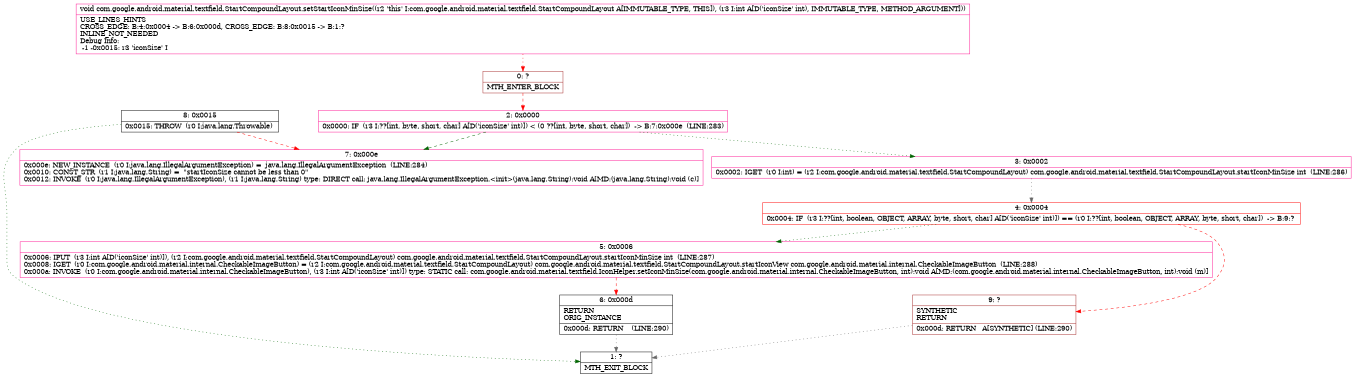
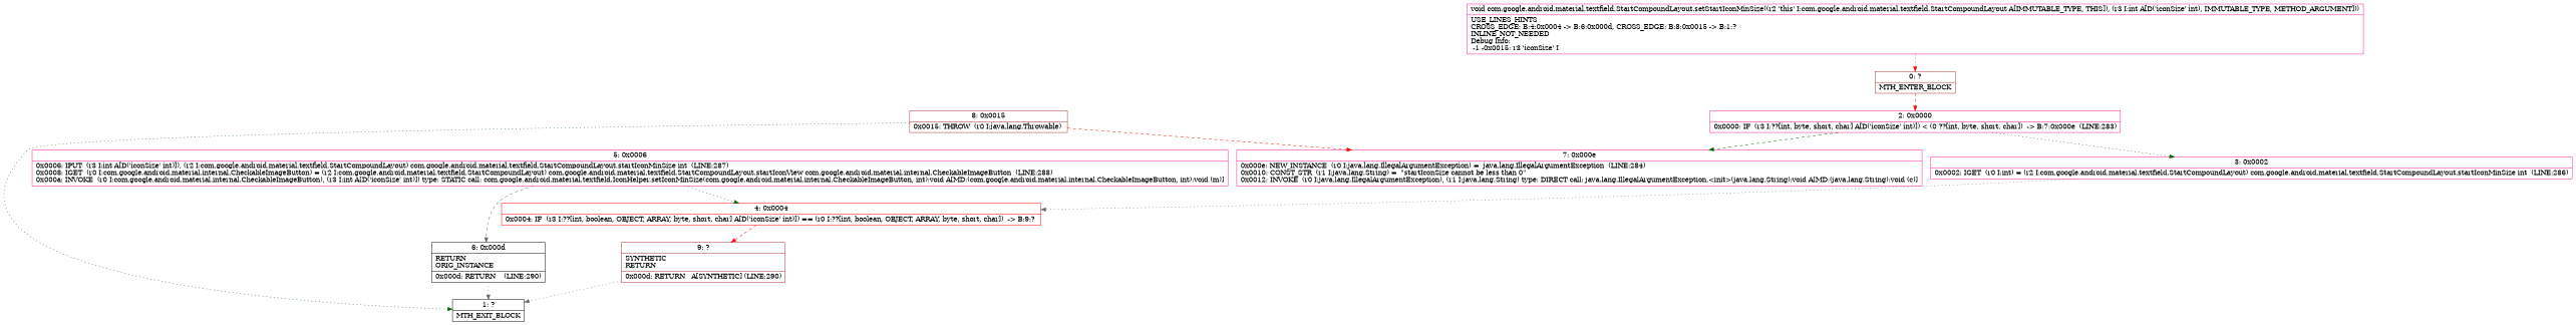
  digraph {
    node [color=deeppink shape=record]
    edge [color=red style=dotted]
    n1 [color=brown label="{0\:\ ?|MTH_ENTER_BLOCK\l}"]
    n2 [label="{2\:\ 0x0000|0x0000: IF  (r3 I:??[int, byte, short, char] A[D('iconSize' int)]) \< (0 ??[int, byte, short, char])  \-\> B:7:0x000e  (LINE:283)\l}"]
    n3 [label="{3\:\ 0x0002|0x0002: IGET  (r0 I:int) = (r2 I:com.google.android.material.textfield.StartCompoundLayout) com.google.android.material.textfield.StartCompoundLayout.startIconMinSize int  (LINE:286)\l}"]
    n4 [label="{7\:\ 0x000e|0x000e: NEW_INSTANCE  (r0 I:java.lang.IllegalArgumentException) =  java.lang.IllegalArgumentException  (LINE:284)\l0x0010: CONST_STR  (r1 I:java.lang.String) =  \"startIconSize cannot be less than 0\" \l0x0012: INVOKE  (r0 I:java.lang.IllegalArgumentException), (r1 I:java.lang.String) type: DIRECT call: java.lang.IllegalArgumentException.\<init\>(java.lang.String):void A[MD:(java.lang.String):void (c)]\l}"]
    n5 [color=red label="{4\:\ 0x0004|0x0004: IF  (r3 I:??[int, boolean, OBJECT, ARRAY, byte, short, char] A[D('iconSize' int)]) == (r0 I:??[int, boolean, OBJECT, ARRAY, byte, short, char])  \-\> B:9:? \l}"]
    n6 [label="{5\:\ 0x0006|0x0006: IPUT  (r3 I:int A[D('iconSize' int)]), (r2 I:com.google.android.material.textfield.StartCompoundLayout) com.google.android.material.textfield.StartCompoundLayout.startIconMinSize int  (LINE:287)\l0x0008: IGET  (r0 I:com.google.android.material.internal.CheckableImageButton) = (r2 I:com.google.android.material.textfield.StartCompoundLayout) com.google.android.material.textfield.StartCompoundLayout.startIconView com.google.android.material.internal.CheckableImageButton  (LINE:288)\l0x000a: INVOKE  (r0 I:com.google.android.material.internal.CheckableImageButton), (r3 I:int A[D('iconSize' int)]) type: STATIC call: com.google.android.material.textfield.IconHelper.setIconMinSize(com.google.android.material.internal.CheckableImageButton, int):void A[MD:(com.google.android.material.internal.CheckableImageButton, int):void (m)]\l}"]
    n7 [color=brown label="{9\:\ ?|SYNTHETIC\lRETURN\l|0x000d: RETURN   A[SYNTHETIC] (LINE:290)\l}"]
    n8 [color=black label="{6\:\ 0x000d|RETURN\lORIG_INSTANCE\l|0x000d: RETURN    (LINE:290)\l}"]
    n9 [color=black label="{1\:\ ?|MTH_EXIT_BLOCK\l}"]
-   n10 [color=black label="{8\:\ 0x0015|0x0015: THROW  (r0 I:java.lang.Throwable) \l}"]
+   n10 [color=brown label="{8\:\ 0x0015|0x0015: THROW  (r0 I:java.lang.Throwable) \l}"]
    n11 [label="{void com.google.android.material.textfield.StartCompoundLayout.setStartIconMinSize((r2 'this' I:com.google.android.material.textfield.StartCompoundLayout A[IMMUTABLE_TYPE, THIS]), (r3 I:int A[D('iconSize' int), IMMUTABLE_TYPE, METHOD_ARGUMENT]))  | USE_LINES_HINTS\lCROSS_EDGE: B:4:0x0004 \-\> B:6:0x000d, CROSS_EDGE: B:8:0x0015 \-\> B:1:?\lINLINE_NOT_NEEDED\lDebug Info:\l  \-1 \-0x0015: r3 'iconSize' I\l}"]
    n1 -> n2 [style=dashed]
    n2 -> n3 [color=darkgreen]
    n2 -> n4 [color=darkgreen style=dashed]
    n3 -> n5 [color=gray40]
-   n5 -> n6 [color=darkgreen]
+   n6 -> n5 [color=darkgreen]
    n5 -> n7 [style=dashed]
-   n6 -> n8 [style=dashed]
+   n6 -> n8 [color=gray40 style=dashed]
    n7 -> n9 [color=gray40]
    n8 -> n9 [color=gray40]
    n10 -> n4 [style=dashed]
    n10 -> n9 [color=darkgreen]
    n11 -> n1
  }
